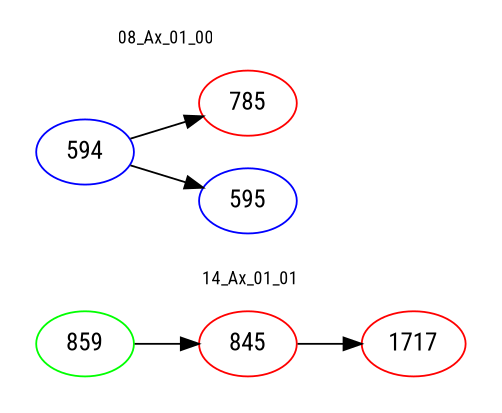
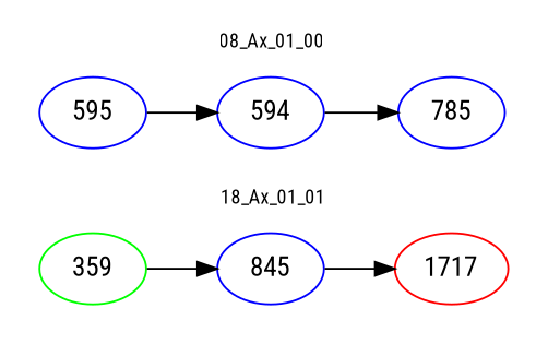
  digraph {
    fontname="Roboto Condensed"
    rankdir=LR
    node [color=blue fontname="Roboto Condensed"]
    edge [color=black fontname="Roboto Condensed"]
-   n1 [color=green label=859]
-   n2 [color=red label=845]
+   n1 [color=green label=359]
+   n2 [label=845]
    n3 [color=red label=1717]
    n4 [label=595]
    n5 [label=594]
-   n6 [color=red label=785]
+   n6 [label=785]
    subgraph cluster_1 {
      color=white
      fontsize=10
-     label="14_Ax_01_01"
+     label="18_Ax_01_01"
      n1
      n2
      n3
    }
    subgraph cluster_2 {
      color=white
      fontsize=10
      label="08_Ax_01_00"
      n4
      n5
      n6
    }
    n1 -> n2
    n2 -> n3
-   n5 -> n4
+   n4 -> n5
    n5 -> n6
  }
